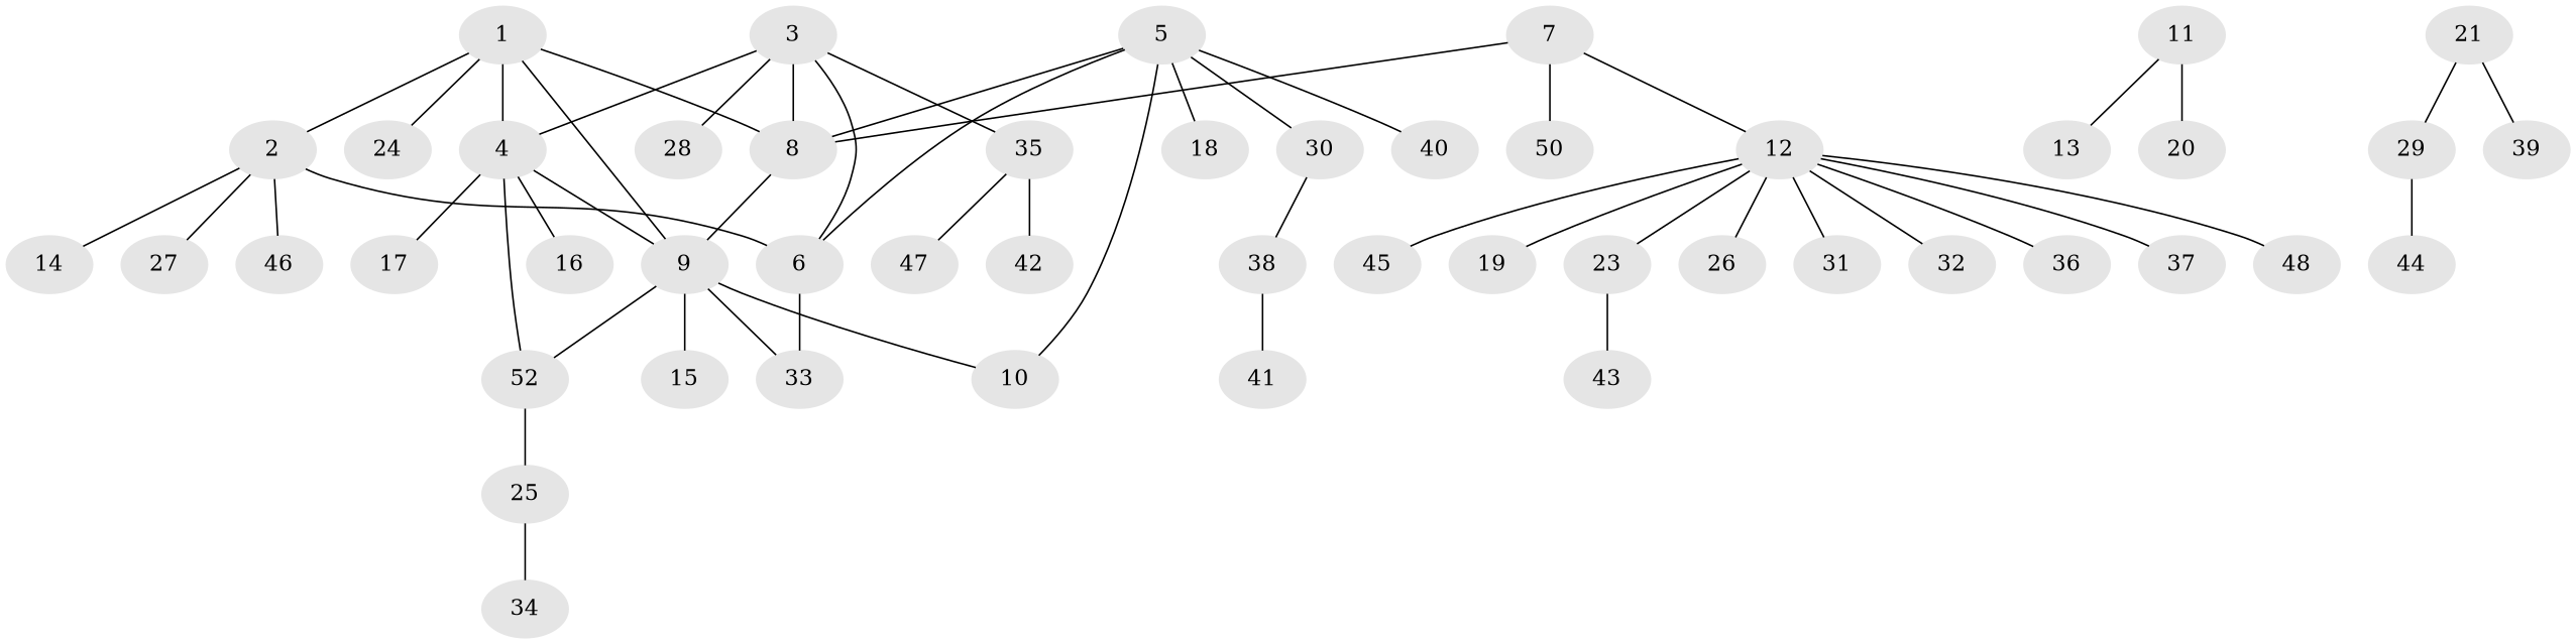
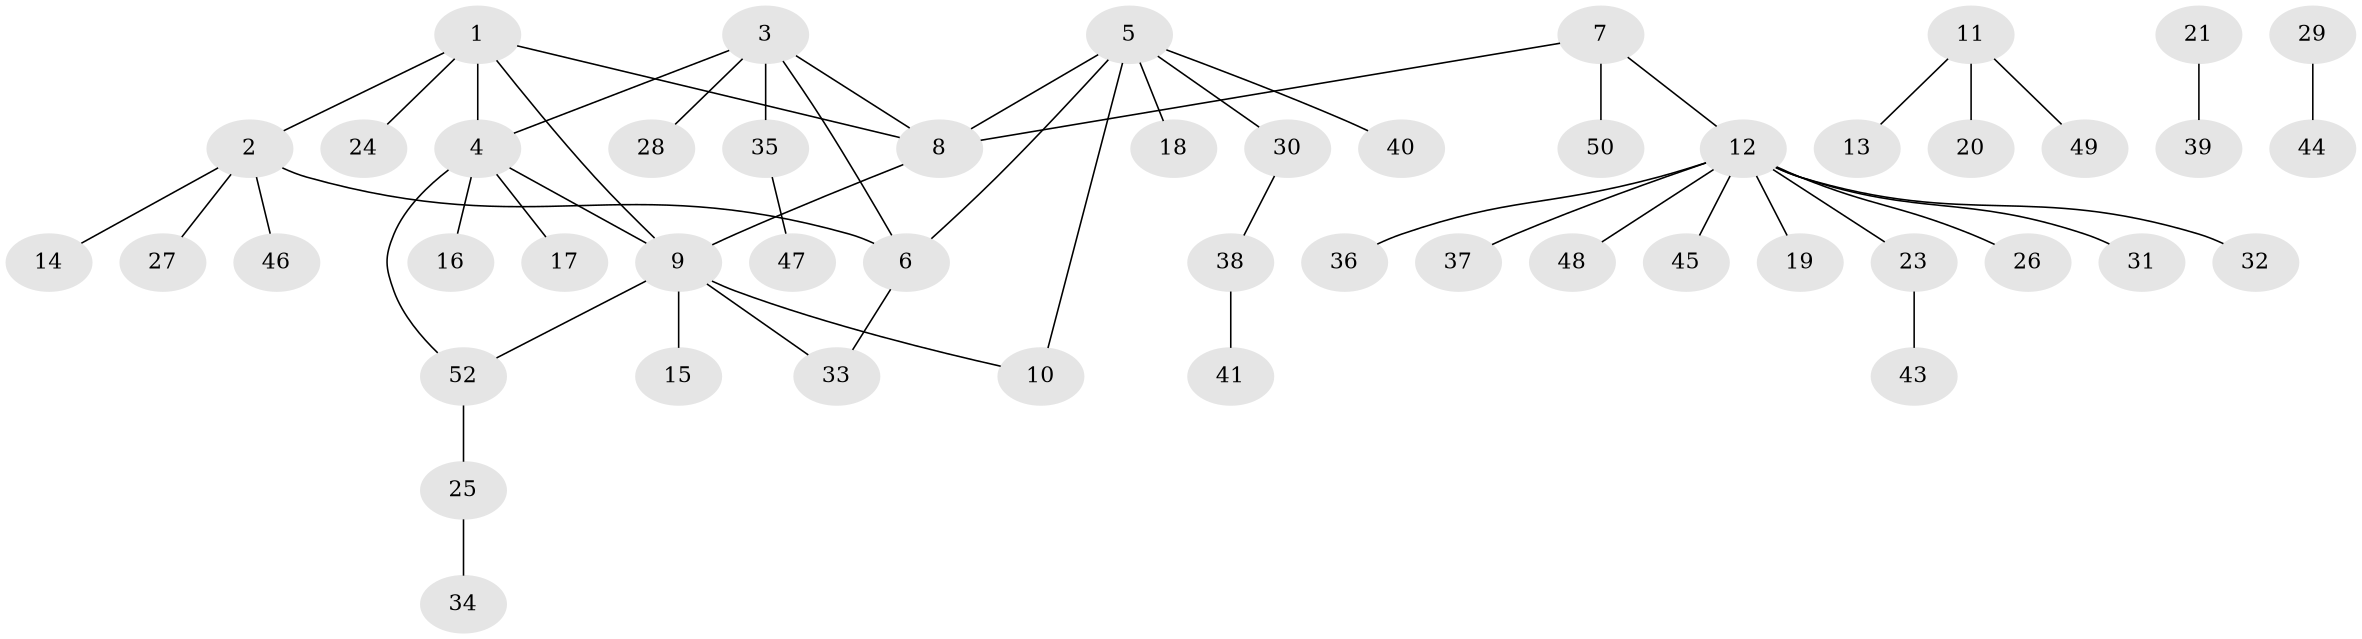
  graph {
    node [color=gray90 style=filled]
    1
    2
    4
    8
    9
    24
    6
    14
    27
    46
    16
    17
    n13 [label=52]
    10
    33
    15
    11
    13
    20
+   49
    3
    28
    35
-   42
    47
    25
    5
    18
    30
    40
    38
    7
    12
    50
    45
    19
    23
    26
    31
    32
    36
    37
    48
    21
    29
    39
    43
    44
    34
    41
    1 -- 2
    1 -- 4
    1 -- 8
    1 -- 9
    1 -- 24
    2 -- 6
    2 -- 14
    2 -- 27
    2 -- 46
    4 -- 9
    4 -- 16
    4 -- 17
    4 -- n13
    8 -- 9
    9 -- n13
    9 -- 10
    9 -- 33
    9 -- 15
    6 -- 33
    n13 -- 25
    11 -- 13
    11 -- 20
+   11 -- 49
    3 -- 4
    3 -- 8
    3 -- 6
    3 -- 28
    3 -- 35
-   35 -- 42
    35 -- 47
    25 -- 34
    5 -- 8
    5 -- 6
    5 -- 10
    5 -- 18
    5 -- 30
    5 -- 40
    30 -- 38
    38 -- 41
    7 -- 8
    7 -- 12
    7 -- 50
    12 -- 45
    12 -- 19
    12 -- 23
    12 -- 26
    12 -- 31
    12 -- 32
    12 -- 36
    12 -- 37
    12 -- 48
    23 -- 43
-   21 -- 29
    21 -- 39
    29 -- 44
  }
